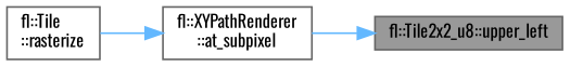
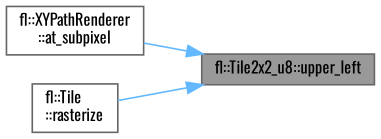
  digraph {
    fontname=Oswald
    rankdir=RL
    node [color=grey40 fillcolor=white fontname=Oswald fontsize=10 shape=box style=filled]
    edge [color=steelblue1 dir=back fontname=Oswald fontsize=10 labelfontname=Helvetica labelfontsize=10 style=solid]
    n1 [color=gray40 fillcolor=grey60 fontcolor=black height=0.2 label="fl::Tile2x2_u8::upper_left" width=0.4]
    n2 [height=0.2 label="fl::XYPathRenderer\l::at_subpixel" width=0.4]
    n3 [height=0.2 label="fl::Tile\l::rasterize" width=0.4]
    n1 -> n2
-   n2 -> n3
+   n1 -> n3
  }
